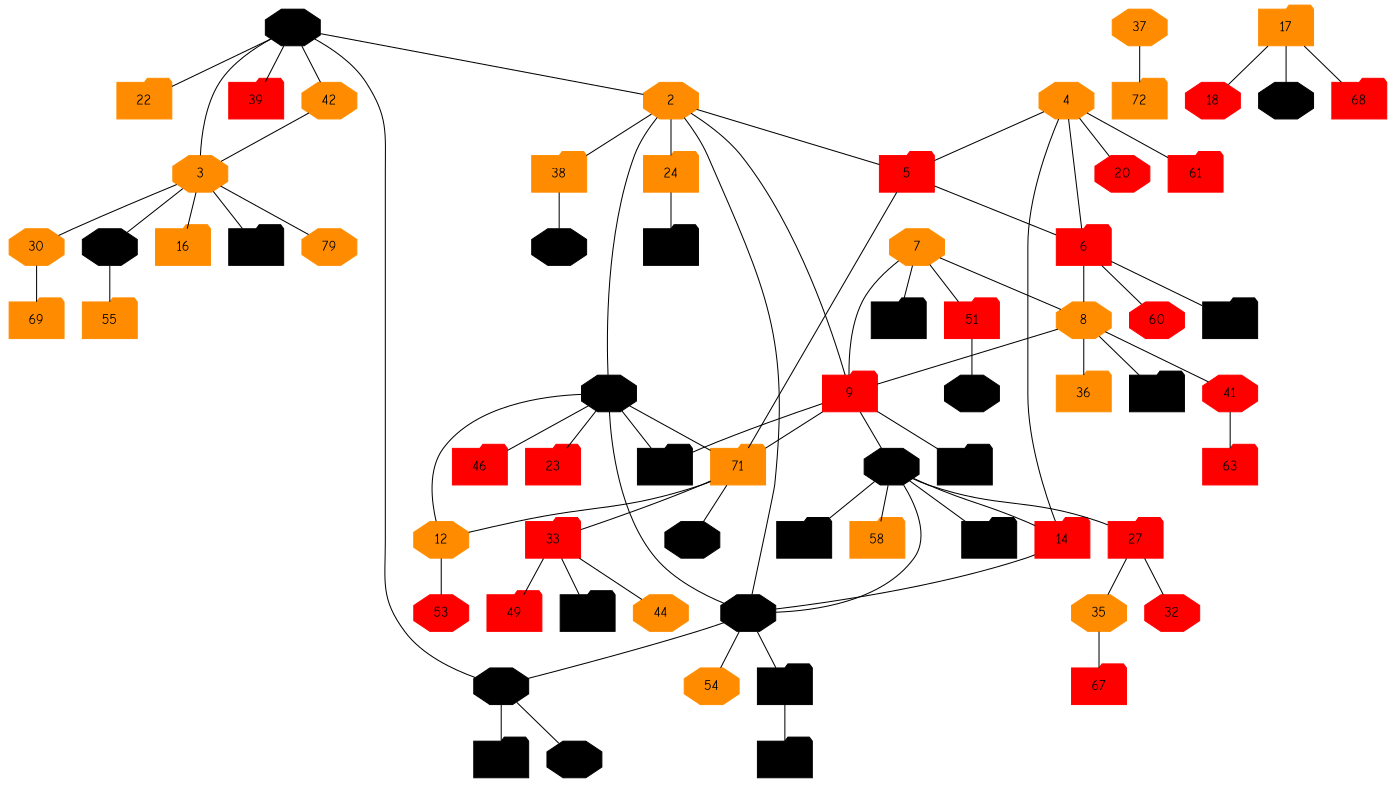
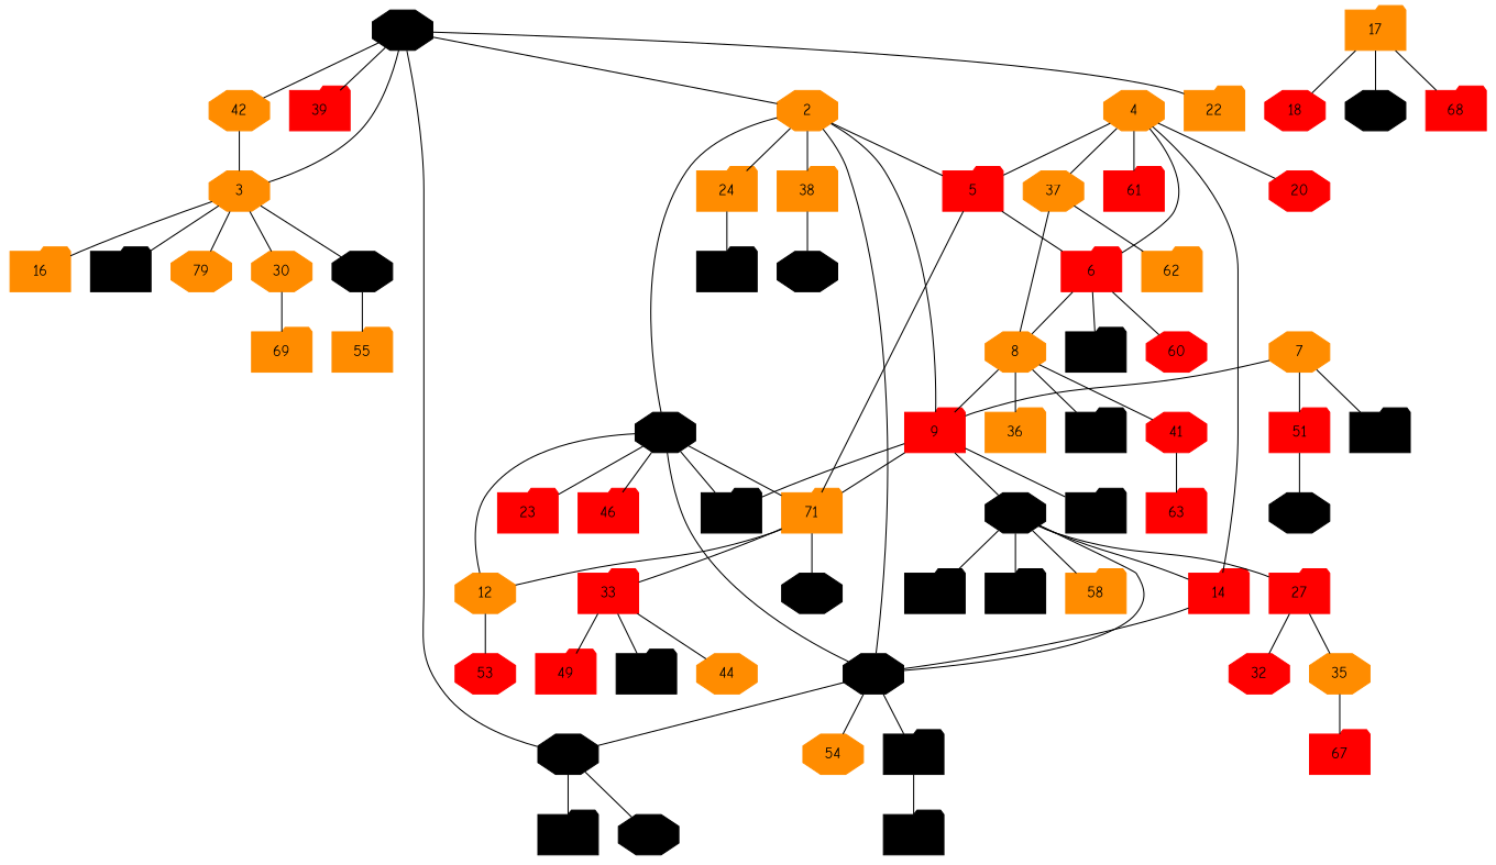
  graph {
    fontname="Comic Neue"
    node [color=black fontname="Comic Neue" shape=folder style=filled]
    edge [fontname="Comic Neue"]
    1 [shape=octagon]
    2 [color=darkorange shape=octagon]
    3 [color=darkorange shape=octagon]
    22 [color=darkorange]
    28 [shape=octagon]
    39 [color=red]
    42 [color=darkorange shape=octagon]
    5 [color=red]
    9 [color=red]
    10 [shape=octagon]
    15 [shape=octagon]
    24 [color=darkorange]
    38 [color=darkorange]
    16 [color=darkorange]
    21
    n16 [color=darkorange label=79 shape=octagon]
    30 [color=darkorange shape=octagon]
    50 [shape=octagon]
    31
    56 [shape=octagon]
    6 [color=red]
    n22 [color=darkorange label=71]
    13 [shape=octagon]
    43
    45
    12 [color=darkorange shape=octagon]
    23 [color=red]
    46 [color=red]
    26
    54 [color=darkorange shape=octagon]
    34
    48 [shape=octagon]
    69 [color=darkorange]
    55 [color=darkorange]
    4 [color=darkorange shape=octagon]
    14 [color=red]
    20 [color=red shape=octagon]
    37 [color=darkorange shape=octagon]
    61 [color=red]
    8 [color=darkorange shape=octagon]
    60 [color=red shape=octagon]
    65
    17 [color=darkorange]
    18 [color=red shape=octagon]
    19 [shape=octagon]
    68 [color=red]
-   62 [color=darkorange label=72]
+   62 [color=darkorange]
    33 [color=red]
    66 [shape=octagon]
    36 [color=darkorange]
    40
    41 [color=red shape=octagon]
    7 [color=darkorange shape=octagon]
    25
    51 [color=red]
    52 [shape=octagon]
    63 [color=red]
    27 [color=red]
    47
    57
    58 [color=darkorange]
    53 [color=red shape=octagon]
    44 [color=darkorange shape=octagon]
    49 [color=red]
    59
    32 [color=red shape=octagon]
    35 [color=darkorange shape=octagon]
    64
    67 [color=red]
    1 -- 2
    1 -- 3
    1 -- 22
    1 -- 28
    1 -- 39
    1 -- 42
    2 -- 5
    2 -- 9
    2 -- 10
    2 -- 15
    2 -- 24
    2 -- 38
    3 -- 16
    3 -- 21
    3 -- n16
    3 -- 30
    3 -- 50
    28 -- 31
    28 -- 56
    42 -- 3
    5 -- 6
    5 -- n22
    9 -- n22
    9 -- 13
    9 -- 43
    9 -- 45
    10 -- 15
    10 -- n22
    10 -- 45
    10 -- 12
    10 -- 23
    10 -- 46
    15 -- 28
    15 -- 26
    15 -- 54
    24 -- 34
    38 -- 48
    30 -- 69
    50 -- 55
    6 -- 8
    6 -- 60
    6 -- 65
    n22 -- 12
    n22 -- 33
    n22 -- 66
    13 -- 15
    13 -- 14
    13 -- 27
    13 -- 47
    13 -- 57
    13 -- 58
    12 -- 53
    26 -- 64
    4 -- 5
    4 -- 6
    4 -- 14
    4 -- 20
+   4 -- 37
    4 -- 61
    14 -- 15
    37 -- 62
    8 -- 9
    8 -- 36
    8 -- 40
    8 -- 41
    17 -- 18
    17 -- 19
    17 -- 68
    33 -- 44
    33 -- 49
    33 -- 59
    41 -- 63
    7 -- 9
-   7 -- 8
+   37 -- 8
    7 -- 25
    7 -- 51
    51 -- 52
    27 -- 32
    27 -- 35
    35 -- 67
  }
